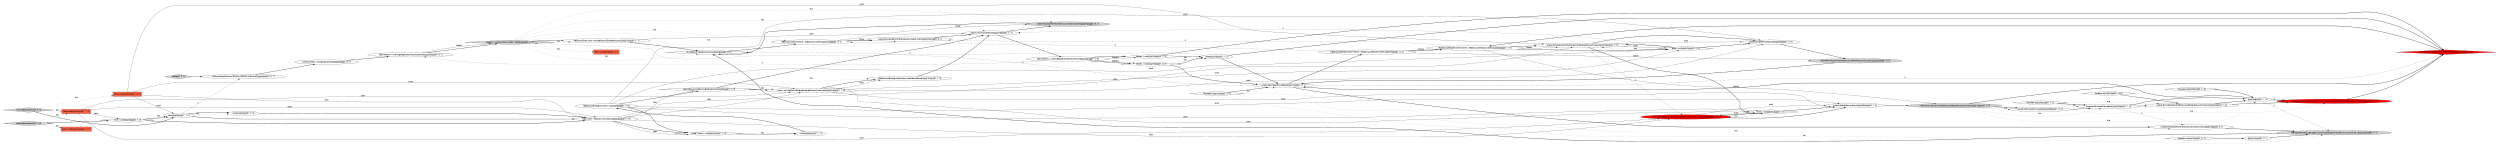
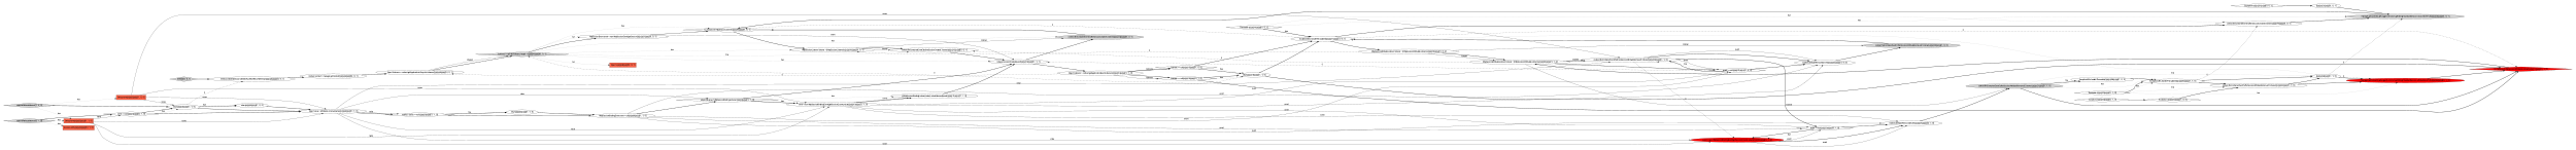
  digraph {
    fontname=Roboto
    rankdir=LR
    node [fillcolor=white fontname=Roboto shape=ellipse style=filled]
    edge [fontname=Roboto style=bold]
    n1 [label="Object listeners = context.getApplicationLifecycleListeners()@@@5@@@['0', '0', '1']"]
    n2 [fillcolor=lightgray label="listeners != null && listeners.length > 0@@@6@@@['0', '0', '1']" shape=diamond]
    n3 [label="!(o instanceof HttpSessionListener)@@@9@@@['0', '0', '1']" shape=diamond]
    n4 [label="listener.sessionCreated(event)@@@13@@@['1', '1', '1']"]
    n5 [label="HttpSessionEvent event = new HttpSessionEvent(getSession())@@@7@@@['0', '0', '1']"]
    n6 [label="HttpSessionListener listener = (HttpSessionListener)o@@@10@@@['0', '0', '1']"]
    n7 [fillcolor=tomato label="Object o@@@8@@@['0', '0', '1']" shape=box]
    n8 [label="context.fireContainerEvent(\"beforeSessionCreated\",listener)@@@12@@@['0', '0', '1']"]
    n9 [fillcolor=lightgray label="context.fireContainerEvent(\"afterSessionCreated\",listener)@@@14@@@['0', '0', '1']"]
    n10 [label="context.fireContainerEvent(\"afterSessionCreated\",listener)@@@19@@@['0', '0', '1']"]
    n11 [fillcolor=lightgray label="manager.getContext().getLogger().error(sm.getString(\"standardSession.sessionEvent\"),t)@@@23@@@['0', '0', '1']"]
    n12 [fillcolor=lightgray label="removeAttributeInternal['1', '0', '0']" shape=diamond]
    n13 [fillcolor=tomato label="String name@@@2@@@['1', '0', '0']" shape=box]
    n14 [fillcolor=tomato label="String name@@@2@@@['1', '1', '0']" shape=box]
    n15 [label="return@@@3@@@['1', '1', '0']"]
    n16 [label="Object value = attributes.remove(name)@@@4@@@['1', '1', '0']"]
    n17 [label="context.fireContainerEvent(\"beforeSessionAttributeRemoved\",listener)@@@22@@@['1', '1', '0']"]
    n18 [label="event = new HttpSessionBindingEvent(getSession(),name,value)@@@10@@@['1', '1', '0']"]
    n19 [label="name == null@@@3@@@['0', '1', '0']" shape=diamond]
    n20 [fillcolor=red label="event = new HttpSessionBindingEvent(getSession(),name,value)@@@24@@@['0', '1', '0']"]
    n21 [label="return@@@3@@@['1', '0', '0']"]
    n22 [label="fireSessionEvent(Session.SESSION_CREATED_EVENT,null)@@@3@@@['0', '0', '1']"]
    n23 [label="return@@@6@@@['1', '1', '0']"]
    n24 [label="HttpSessionBindingEvent event = null@@@8@@@['1', '1', '0']"]
    n25 [label="listener.attributeRemoved(event)@@@24@@@['1', '0', '0']"]
    n26 [label="event == null@@@21@@@['1', '0', '0']" shape=diamond]
    n27 [label="value instanceof HttpSessionBindingListener@@@9@@@['1', '1', '0']" shape=diamond]
    n28 [label="event == null@@@23@@@['0', '1', '0']" shape=diamond]
    n29 [label="listener.attributeRemoved(event)@@@26@@@['0', '1', '0']"]
    n30 [label="!notify || (value == null)@@@5@@@['1', '1', '0']" shape=diamond]
    n31 [fillcolor=lightgray label="context.fireContainerEvent(\"afterSessionAttributeRemoved\",listener)@@@25@@@['1', '0', '0']"]
    n32 [label="ExceptionUtils.handleThrowable(t)@@@17@@@['1', '0', '1']"]
    n33 [fillcolor=red label="!(o instanceof HttpSessionAttributeListener)@@@17@@@['0', '1', '0']" shape=diamond]
    n34 [label="HttpSessionAttributeListener listener = (HttpSessionAttributeListener)o@@@20@@@['1', '1', '0']"]
    n35 [fillcolor=lightgray label="context.fireContainerEvent(\"afterSessionAttributeRemoved\",listener)@@@27@@@['1', '1', '0']"]
    n36 [label="HttpSessionAttributeListener listener = (HttpSessionAttributeListener)o@@@18@@@['1', '0', '0']"]
    n37 [label="((HttpSessionBindingListener)value).valueUnbound(event)@@@11@@@['1', '1', '0']"]
    n38 [label="Object listeners = context.getApplicationEventListeners()@@@14@@@['1', '1', '0']"]
    n39 [label="Context context = manager.getContext()@@@4@@@['0', '0', '1']"]
    n40 [label="{}@@@34@@@['1', '1', '0']"]
    n41 [fillcolor=red label="manager.getContext().getLogger().error(sm.getString(\"standardSession.attributeEvent\"),t)@@@36@@@['0', '1', '0']"]
    n42 [label="return@@@15@@@['1', '1', '0']"]
    n43 [label="ExceptionUtils.handleThrowable(t)@@@28@@@['1', '0', '0']"]
    n44 [label="ExceptionUtils.handleThrowable(t)@@@30@@@['1', '1', '0']"]
    n45 [label="context.fireContainerEvent(\"afterSessionAttributeRemoved\",listener)@@@32@@@['1', '1', '0']"]
    n46 [label="listeners == null@@@15@@@['0', '1', '0']" shape=diamond]
    n47 [label="Exception e@@@34@@@['0', '1', '0']" shape=diamond]
    n48 [label="Exception e@@@32@@@['1', '0', '0']" shape=diamond]
    n49 [fillcolor=lightgray label="removeAttributeInternal['0', '1', '0']" shape=diamond]
    n50 [fillcolor=tomato label="boolean notify@@@2@@@['0', '1', '0']" shape=box]
    n51 [label="listeners == null@@@15@@@['1', '0', '0']" shape=diamond]
    n52 [fillcolor=lightgray label="tellNew['0', '0', '1']" shape=diamond]
    n53 [label="Throwable t@@@16@@@['0', '0', '1']" shape=diamond]
    n54 [label="Exception e@@@21@@@['0', '0', '1']" shape=diamond]
    n55 [label="{}@@@21@@@['0', '0', '1']"]
    n56 [label="Throwable t@@@29@@@['0', '1', '0']" shape=diamond]
    n1 -> n2
    n1 -> n2 [label=listeners style=solid]
    n2 -> n3 [label=true style=dotted]
    n2 -> n4 [label=true style=dotted]
    n2 -> n5 [label=true style=dotted]
    n2 -> n5
    n2 -> n6 [label=true style=dotted]
    n2 -> n7 [label=true style=dotted]
    n2 -> n8 [label=true style=dotted]
    n2 -> n9 [label=true style=dotted]
    n3 -> n6
    n4 -> n9
    n4 -> n38
    n5 -> n3
    n5 -> n4 [label=event style=solid]
    n6 -> n8 [label=listener style=solid]
    n6 -> n8
    n6 -> n9 [label=listener style=solid]
    n8 -> n4
    n9 -> n3
    n10 -> n11
    n11 -> n3
    n12 -> n13 [label=true style=dotted]
    n12 -> n14 [label=true style=dotted]
    n12 -> n15
    n13 -> n15 [label=name style=solid]
    n13 -> n16 [label=name style=solid]
    n13 -> n17 [label=name style=solid]
    n13 -> n18 [label=name style=solid]
    n14 -> n16 [label=name style=solid]
    n14 -> n18 [label=name style=solid]
    n14 -> n19 [label=name style=solid]
    n14 -> n20 [label=name style=solid]
    n15 -> n16
    n15 -> n21 [label=true style=dotted]
    n15 -> n21
    n15 -> n22 [label=0 style=dashed]
    n16 -> n17 [label=value style=solid]
    n16 -> n18 [label=value style=solid]
    n16 -> n20 [label=value style=solid]
    n16 -> n27 [label=value style=solid]
    n16 -> n30
    n16 -> n30 [label=value style=solid]
    n17 -> n20 [label=0 style=dashed]
    n17 -> n25
    n17 -> n25 [label=event style=solid]
    n17 -> n26 [label=event style=solid]
    n17 -> n28
    n18 -> n25 [label=event style=solid]
    n18 -> n26 [label=event style=solid]
    n18 -> n28 [label=event style=solid]
    n18 -> n29 [label=event style=solid]
    n18 -> n37
    n18 -> n37 [label=event style=solid]
    n19 -> n15 [label=true style=dotted]
    n19 -> n15
    n19 -> n16
    n20 -> n28 [label=event style=solid]
    n20 -> n29
    n20 -> n29 [label=event style=solid]
    n21 -> n16
    n22 -> n39
    n23 -> n24
    n24 -> n25 [label=event style=solid]
    n24 -> n26 [label=event style=solid]
    n24 -> n27
    n24 -> n28 [label=event style=solid]
    n24 -> n29 [label=event style=solid]
    n25 -> n31
    n26 -> n4 [label=0 style=dashed]
    n26 -> n17 [label=true style=dotted]
    n26 -> n17
    n26 -> n25
    n27 -> n4
    n27 -> n18 [label=true style=dotted]
    n27 -> n18
    n27 -> n37 [label=true style=dotted]
    n28 -> n20
    n28 -> n20 [label=true style=dotted]
    n28 -> n29
    n29 -> n35
    n30 -> n23 [label=true style=dotted]
    n30 -> n23
-   n24 -> n30
+   n30 -> n24
    n31 -> n32
    n32 -> n3 [label=0 style=dashed]
    n32 -> n10
    n32 -> n33 [label=0 style=dashed]
    n32 -> n36
    n33 -> n34
    n34 -> n8 [label=0 style=dashed]
    n34 -> n17
    n34 -> n17 [label=listener style=solid]
    n34 -> n26
    n34 -> n35 [label=listener style=solid]
    n35 -> n33
    n35 -> n40 [label=true style=dotted]
    n35 -> n43 [label=true style=dotted]
    n35 -> n43
    n35 -> n44 [label=true style=dotted]
    n36 -> n6 [label=0 style=dashed]
    n36 -> n31 [label=listener style=solid]
    n36 -> n34 [label=listener style=solid]
    n36 -> n34
    n37 -> n4
    n38 -> n1 [label=0 style=dashed]
    n38 -> n46
    n38 -> n46 [label=listeners style=solid]
    n38 -> n51 [label=listeners style=solid]
    n38 -> n51
    n39 -> n1
    n40 -> n11 [label=0 style=dashed]
-   n40 -> n32
+   n40 -> n32 [style=dotted]
    n40 -> n41 [label=0 style=dashed]
    n40 -> n41
    n41 -> n33
    n42 -> n2 [label=0 style=dashed]
    n42 -> n32
    n42 -> n33
    n43 -> n44
    n44 -> n10 [label=0 style=dashed]
    n44 -> n40
    n44 -> n45
    n45 -> n40
    n45 -> n41
    n46 -> n33
    n46 -> n42 [label=true style=dotted]
    n46 -> n42
-   n47 -> n40
+   n47 -> n48
    n48 -> n45
    n49 -> n14 [label=true style=dotted]
    n49 -> n19
    n49 -> n50 [label=true style=dotted]
    n51 -> n32
    n51 -> n42 [label=true style=dotted]
    n51 -> n42
    n52 -> n22
    n53 -> n10 [label=true style=dotted]
    n53 -> n11 [label=true style=dotted]
    n53 -> n32
    n53 -> n32 [label=true style=dotted]
    n54 -> n55
    n55 -> n11
    n56 -> n41 [label=true style=dotted]
    n56 -> n44 [label=true style=dotted]
    n56 -> n44
    n56 -> n45 [label=true style=dotted]
  }
